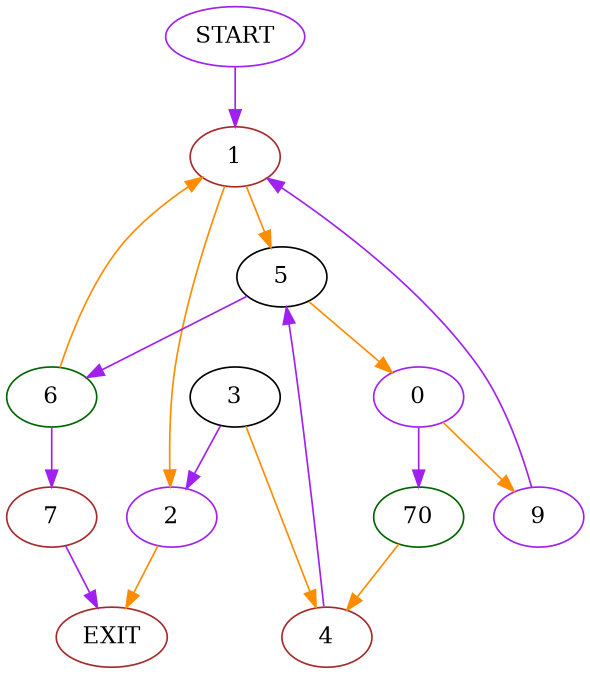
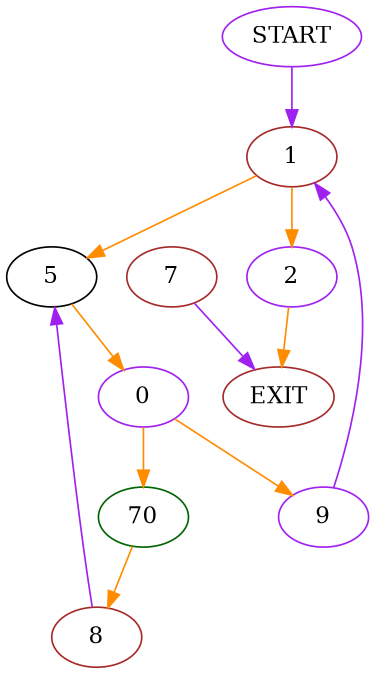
  digraph {
    node [color=purple]
    edge [color=purple]
    n1 [label=START]
    1 [color=brown]
    2
    5 [color=black]
    n5 [color=brown label=EXIT]
-   3 [color=black]
-   4 [color=brown]
-   6 [color=darkgreen]
+   4 [color=brown label=8]
    n9 [label=0]
    7 [color=brown]
    9
    n12 [color=darkgreen label=70]
    n1 -> 1
    1 -> 2 [color=darkorange]
    1 -> 5 [color=darkorange]
    2 -> n5 [color=darkorange]
-   5 -> 6
    5 -> n9 [color=darkorange]
-   3 -> 2
-   3 -> 4 [color=darkorange]
    4 -> 5
-   6 -> 1 [color=darkorange]
-   6 -> 7
    n9 -> 9 [color=darkorange]
-   n9 -> n12
+   n9 -> n12 [color=darkorange]
    7 -> n5
    9 -> 1
    n12 -> 4 [color=darkorange]
  }
